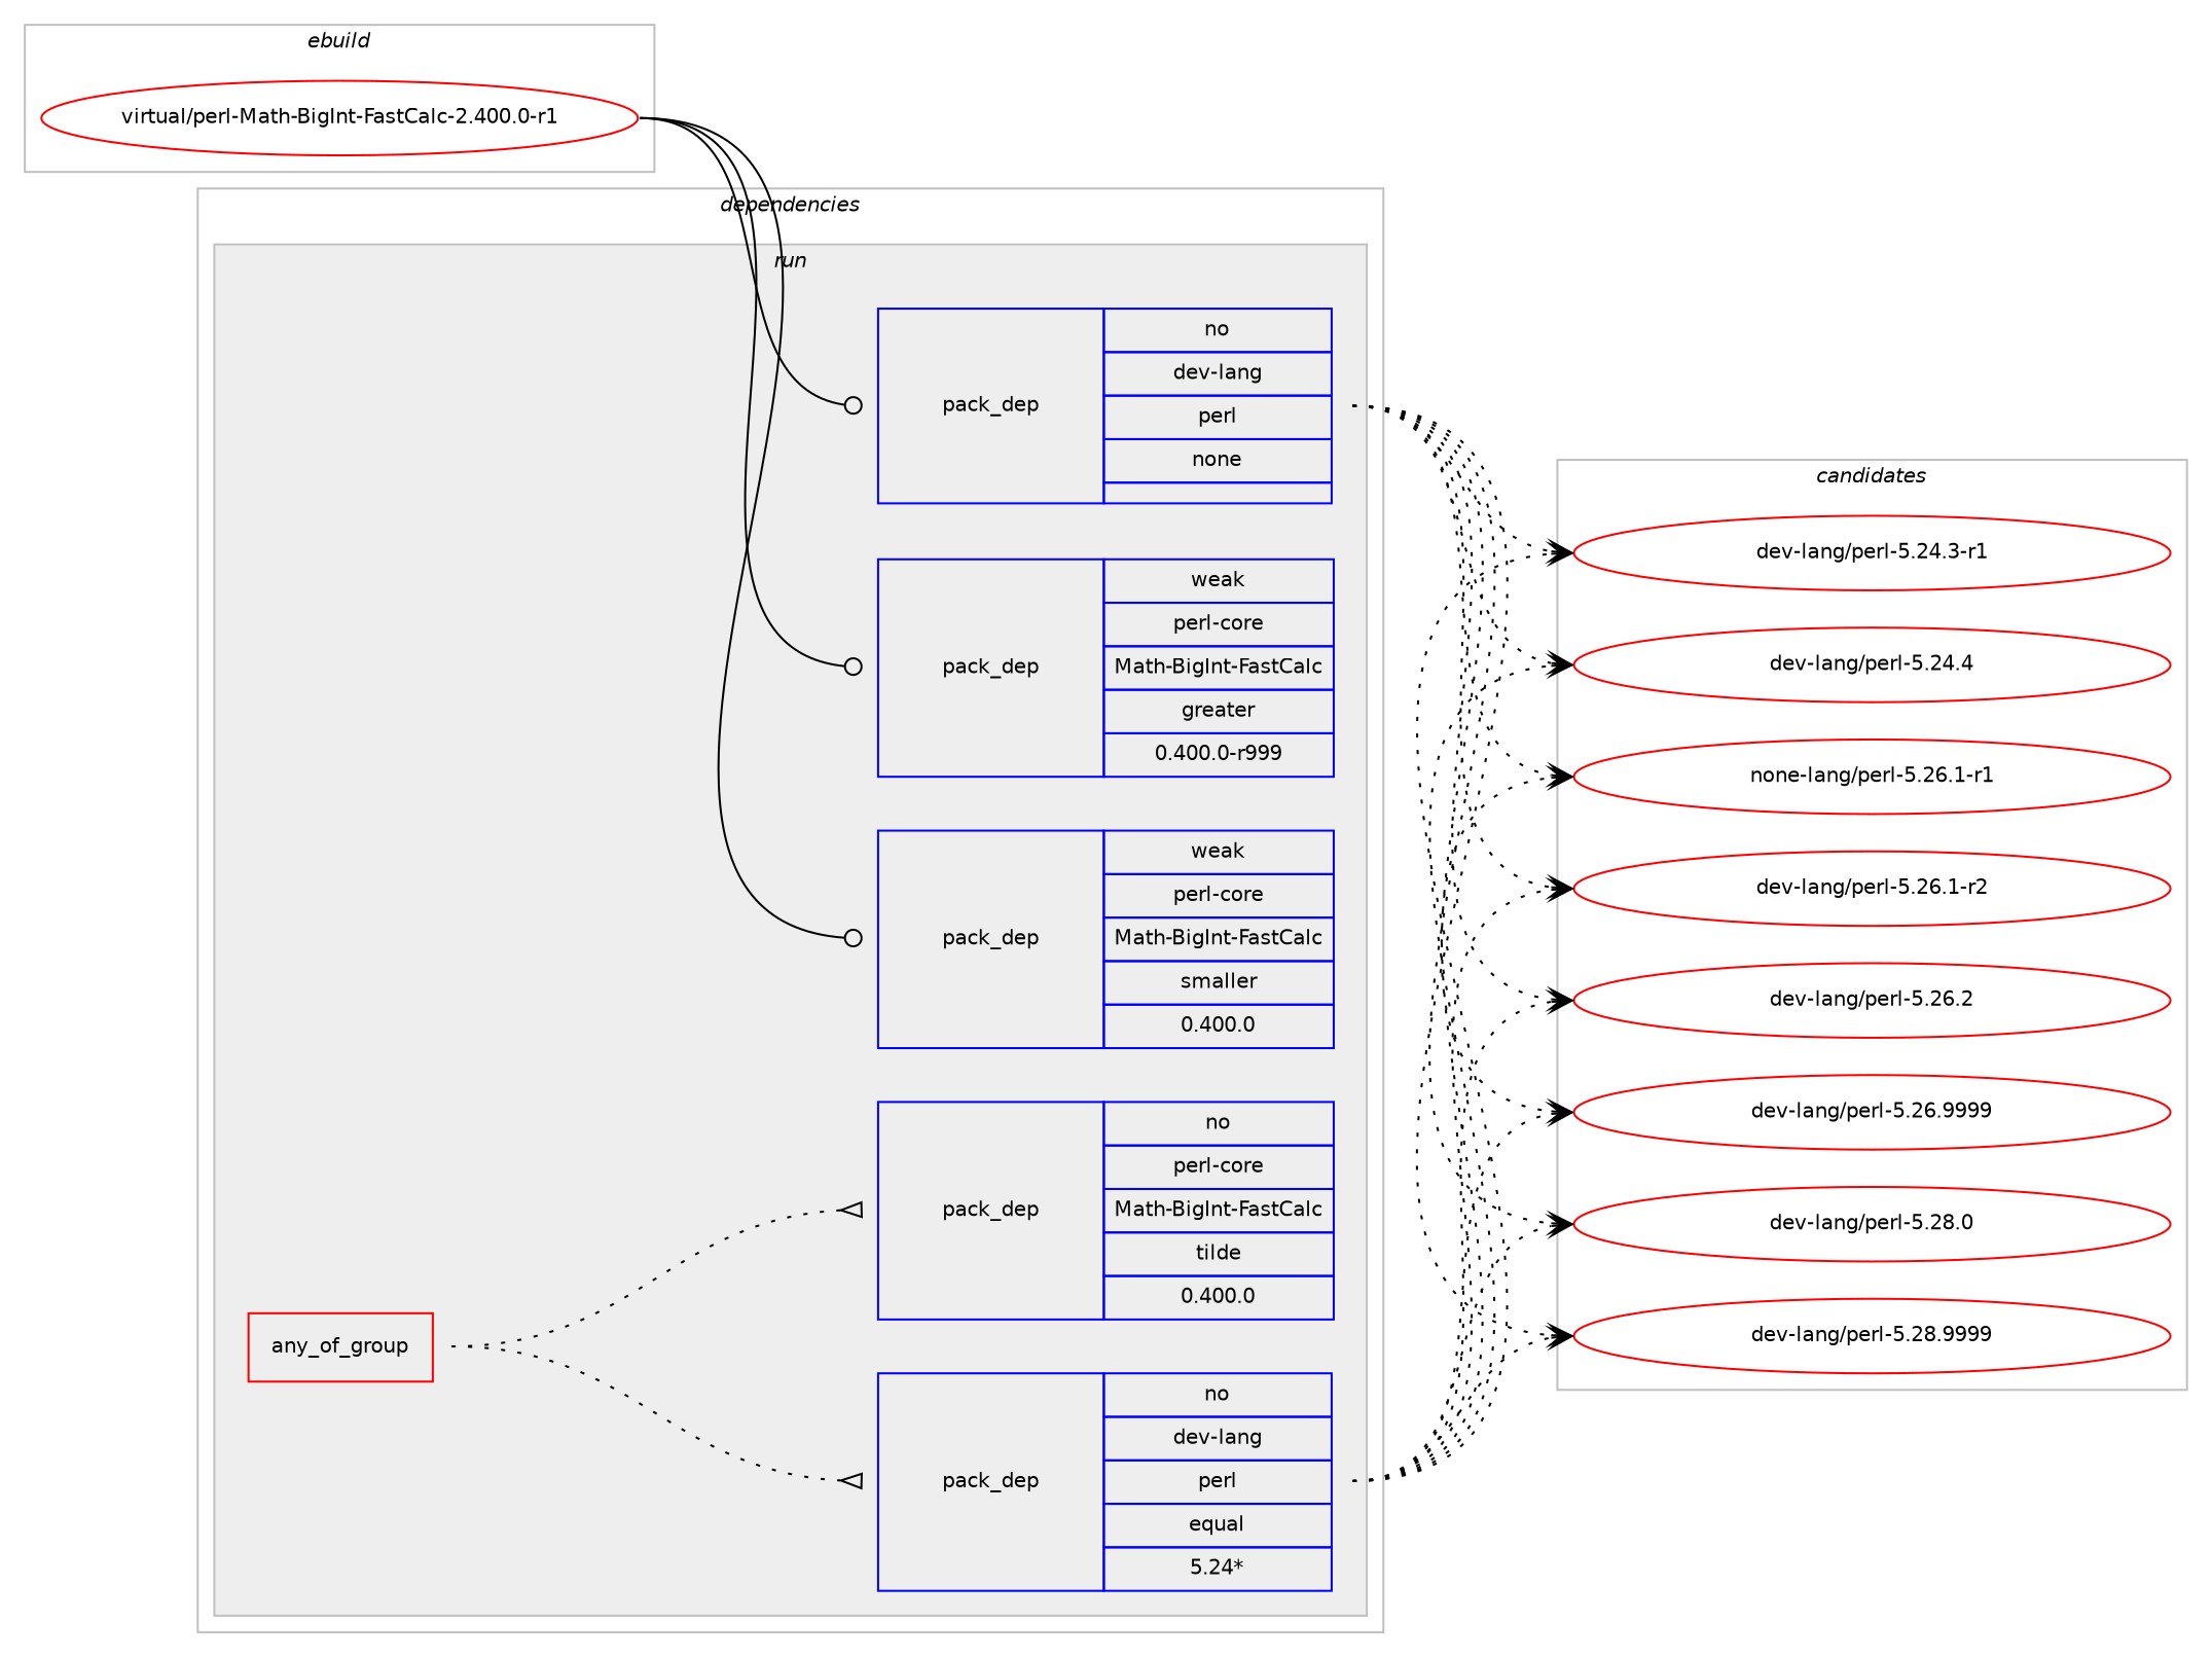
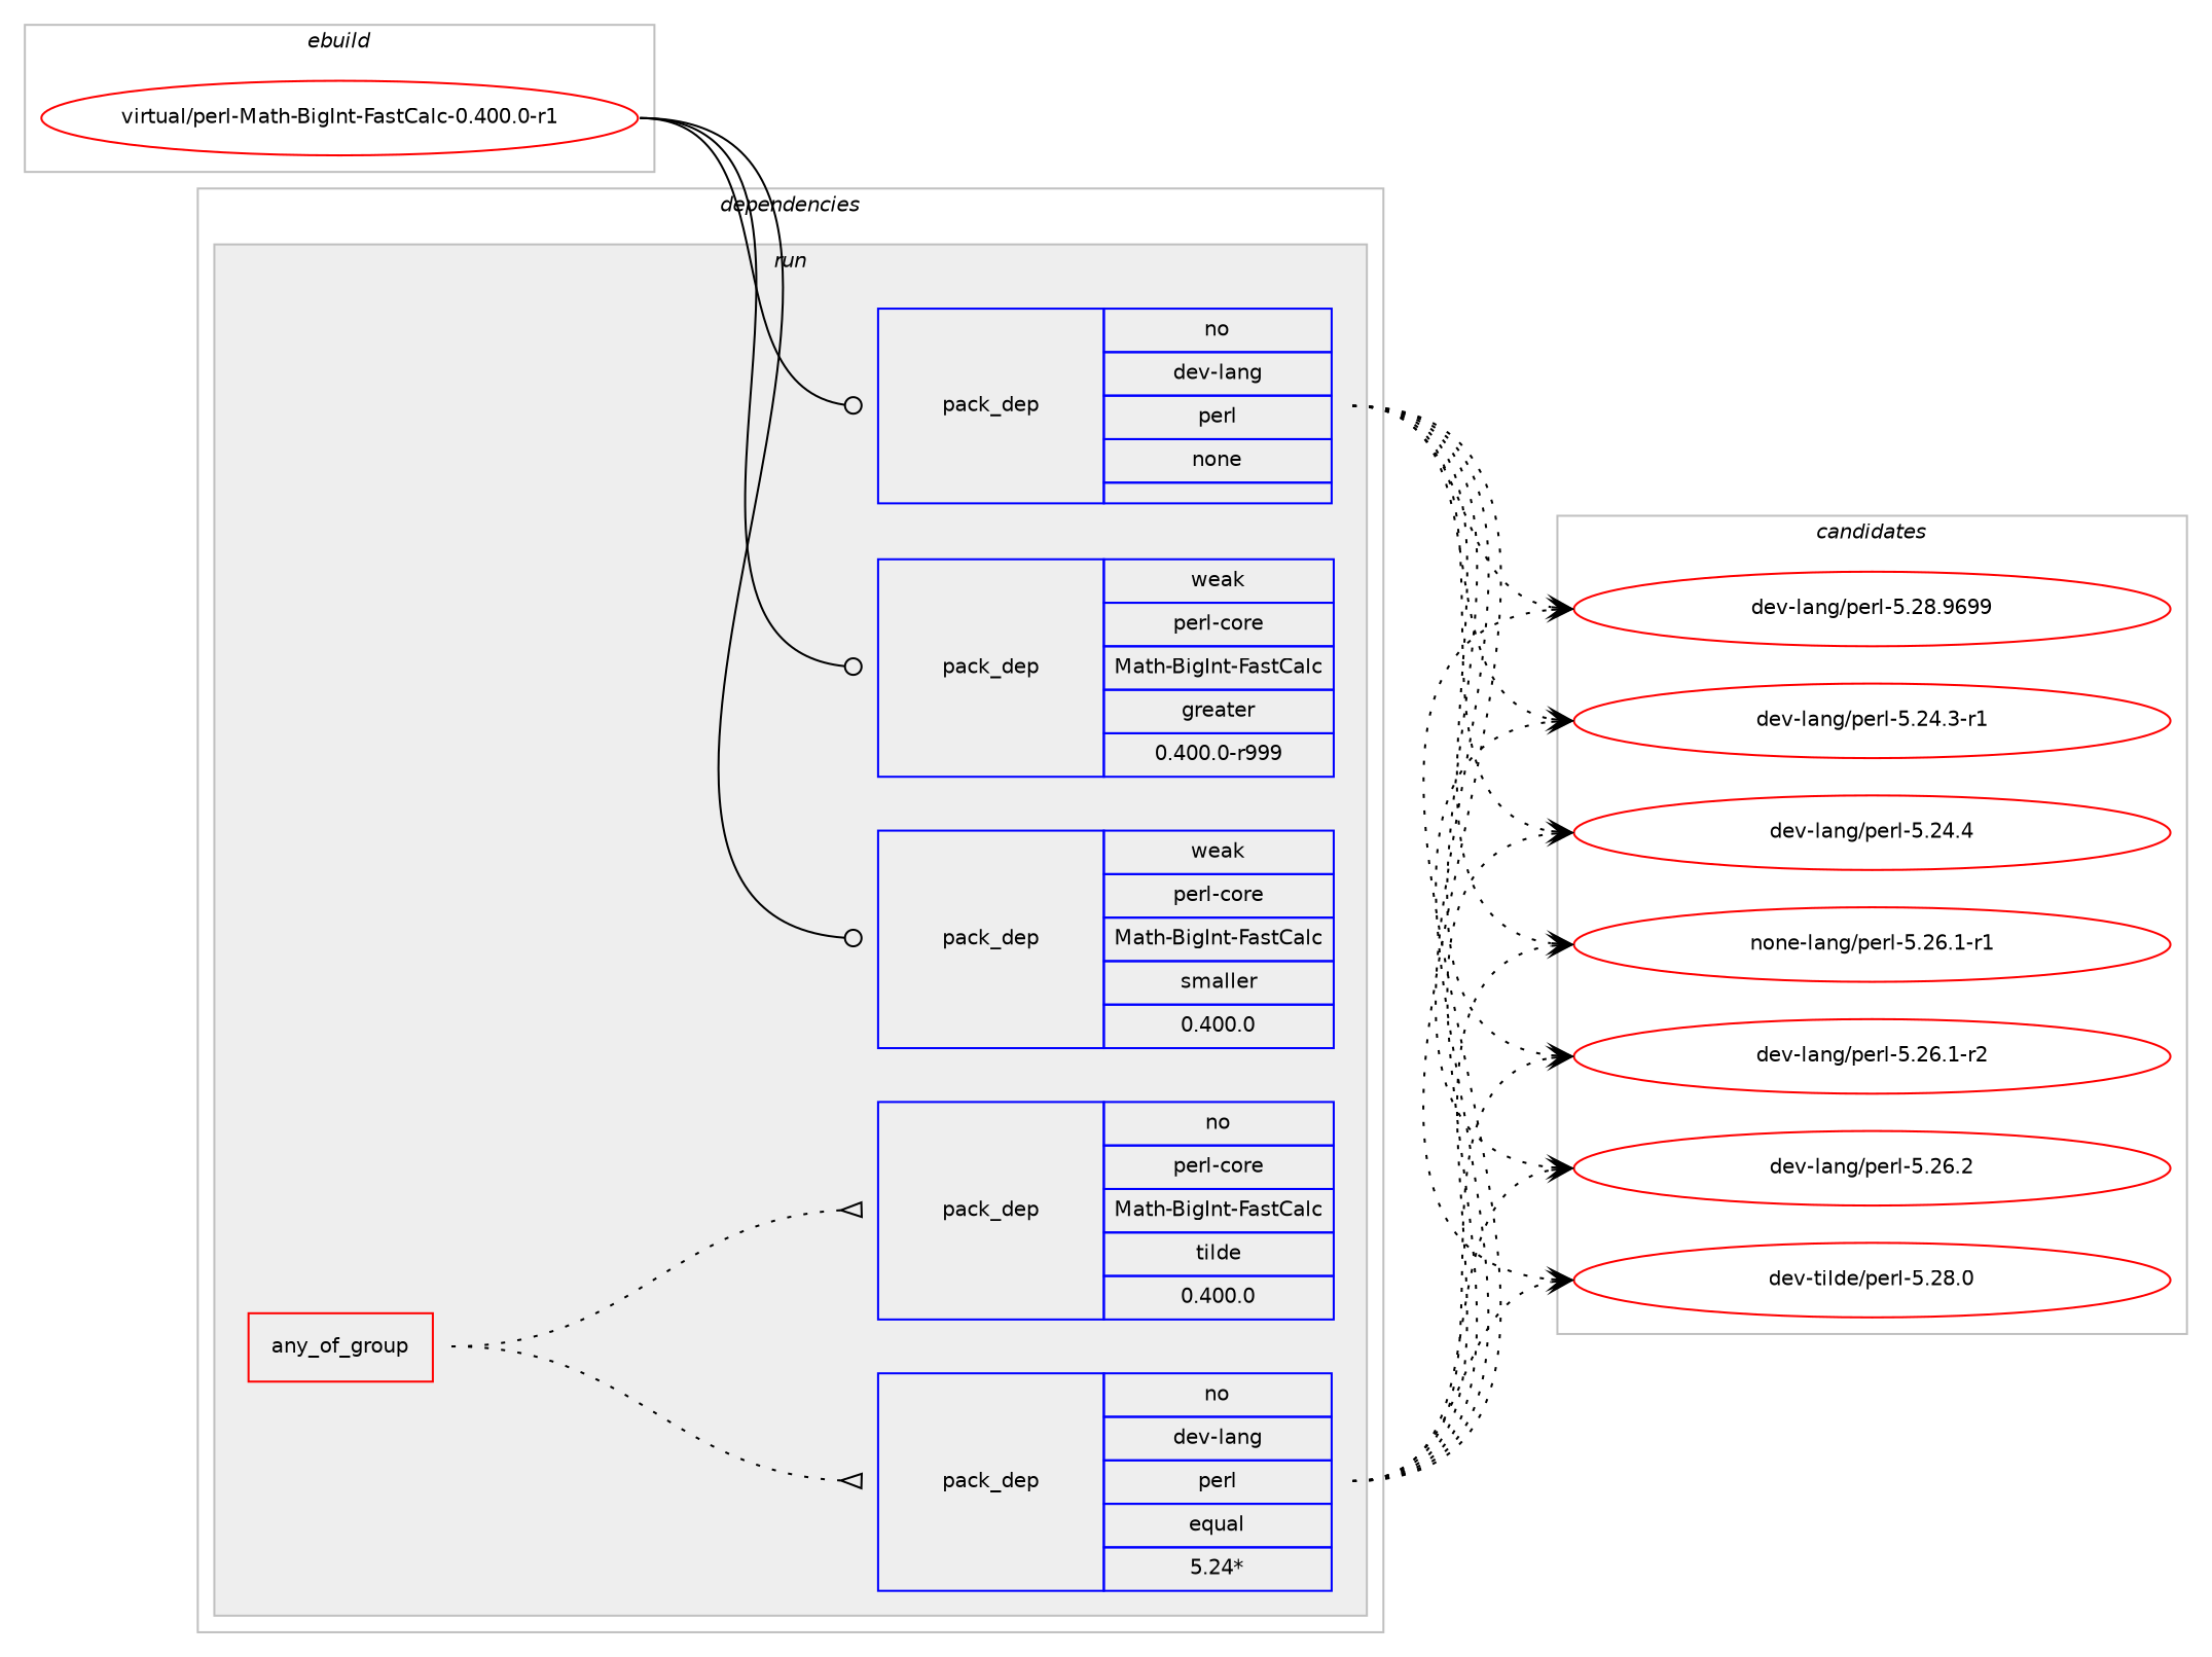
  digraph {
    compound=true
    concentrate=true
    fontname=Helvetica
    fontsize=10
    newrank=true
    rankdir=LR
    ranksep=1.5
    node [color=red fontname=Helvetica fontsize=10]
    edge [arrowhead=vee headport=w style=dotted tailport=e weight=100]
-   n1 [label="virtual/perl-Math-BigInt-FastCalc-2.400.0-r1" width=4]
+   n1 [label="virtual/perl-Math-BigInt-FastCalc-0.400.0-r1" width=4]
    n2 [color=blue label=<<TABLE BORDER="0" CELLBORDER="1" CELLSPACING="0" CELLPADDING="4" WIDTH="220"><TR><TD ROWSPAN="6" CELLPADDING="30">pack_dep</TD></TR><TR><TD WIDTH="110">no</TD></TR><TR><TD>dev-lang</TD></TR><TR><TD>perl</TD></TR><TR><TD>equal</TD></TR><TR><TD>5.24*</TD></TR></TABLE>> shape=none]
    n3 [color=blue label=<<TABLE BORDER="0" CELLBORDER="1" CELLSPACING="0" CELLPADDING="4" WIDTH="220"><TR><TD ROWSPAN="6" CELLPADDING="30">pack_dep</TD></TR><TR><TD WIDTH="110">no</TD></TR><TR><TD>perl-core</TD></TR><TR><TD>Math-BigInt-FastCalc</TD></TR><TR><TD>tilde</TD></TR><TR><TD>0.400.0</TD></TR></TABLE>> shape=none]
    n4 [label=<<TABLE BORDER="0" CELLBORDER="1" CELLSPACING="0" CELLPADDING="4"><TR><TD CELLPADDING="10">any_of_group</TD></TR></TABLE>> shape=none]
    n5 [color=blue label=<<TABLE BORDER="0" CELLBORDER="1" CELLSPACING="0" CELLPADDING="4" WIDTH="220"><TR><TD ROWSPAN="6" CELLPADDING="30">pack_dep</TD></TR><TR><TD WIDTH="110">no</TD></TR><TR><TD>dev-lang</TD></TR><TR><TD>perl</TD></TR><TR><TD>none</TD></TR><TR><TD></TD></TR></TABLE>> shape=none]
    n6 [color=blue label=<<TABLE BORDER="0" CELLBORDER="1" CELLSPACING="0" CELLPADDING="4" WIDTH="220"><TR><TD ROWSPAN="6" CELLPADDING="30">pack_dep</TD></TR><TR><TD WIDTH="110">weak</TD></TR><TR><TD>perl-core</TD></TR><TR><TD>Math-BigInt-FastCalc</TD></TR><TR><TD>greater</TD></TR><TR><TD>0.400.0-r999</TD></TR></TABLE>> shape=none]
    n7 [color=blue label=<<TABLE BORDER="0" CELLBORDER="1" CELLSPACING="0" CELLPADDING="4" WIDTH="220"><TR><TD ROWSPAN="6" CELLPADDING="30">pack_dep</TD></TR><TR><TD WIDTH="110">weak</TD></TR><TR><TD>perl-core</TD></TR><TR><TD>Math-BigInt-FastCalc</TD></TR><TR><TD>smaller</TD></TR><TR><TD>0.400.0</TD></TR></TABLE>> shape=none]
    n8 [label="dev-lang/perl-5.24.3-r1" width=4]
    n9 [label="dev-lang/perl-5.24.4" width=4]
    n10 [label="none-lang/perl-5.26.1-r1" width=4]
    n11 [label="dev-lang/perl-5.26.1-r2" width=4]
    n12 [label="dev-lang/perl-5.26.2" width=4]
-   n13 [label="dev-lang/perl-5.26.9999" width=4]
-   n14 [label="dev-lang/perl-5.28.0" width=4]
-   n15 [label="dev-lang/perl-5.28.9999" width=4]
+   n14 [label="dev-tilde/perl-5.28.0" width=4]
+   n15 [label="dev-lang/perl-5.28.9699" width=4]
    subgraph cluster_1 {
      color=gray
      label=<<i>ebuild</i>>
      rank=same
      n1
    }
    subgraph cluster_2 {
      color=gray
      label=<<i>dependencies</i>>
      subgraph cluster_3 {
        color=gray
        fillcolor="#eeeeee"
        label=<<i>compile</i>>
        style=filled
      }
      subgraph cluster_4 {
        color=gray
        fillcolor="#eeeeee"
        label=<<i>compile and run</i>>
        style=filled
      }
      subgraph cluster_5 {
        color=gray
        fillcolor="#eeeeee"
        label=<<i>run</i>>
        style=filled
        subgraph sub_6 {
          color=gray
          fillcolor="#eeeeee"
          label=<<i>run</i>>
          style=filled
          n4
          subgraph sub_7 {
            color=gray
            fillcolor="#eeeeee"
            label=<<i>run</i>>
            style=filled
            n2
          }
          subgraph sub_8 {
            color=gray
            fillcolor="#eeeeee"
            label=<<i>run</i>>
            style=filled
            n3
          }
        }
        subgraph sub_9 {
          color=gray
          fillcolor="#eeeeee"
          label=<<i>run</i>>
          style=filled
          n5
        }
        subgraph sub_10 {
          color=gray
          fillcolor="#eeeeee"
          label=<<i>run</i>>
          style=filled
          n6
        }
        subgraph sub_11 {
          color=gray
          fillcolor="#eeeeee"
          label=<<i>run</i>>
          style=filled
          n7
        }
      }
    }
    subgraph cluster_12 {
      color=gray
      label=<<i>candidates</i>>
      rank=same
      subgraph sub_13 {
        color=black
        label=<<i>candidates</i>>
        nodesep=1
        rank=same
        n8
        n9
        n10
        n11
        n12
-       n13
        n14
        n15
      }
      subgraph sub_14 {
        color=black
        label=<<i>candidates</i>>
        nodesep=1
        rank=same
      }
      subgraph sub_15 {
        color=black
        label=<<i>candidates</i>>
        nodesep=1
        rank=same
        n8
        n9
        n10
        n11
        n12
-       n13
        n14
        n15
      }
      subgraph sub_16 {
        color=black
        label=<<i>candidates</i>>
        nodesep=1
        rank=same
      }
      subgraph sub_17 {
        color=black
        label=<<i>candidates</i>>
        nodesep=1
        rank=same
      }
    }
    n1 -> n5 [arrowhead=odot style=solid weight=20]
    n1 -> n6 [arrowhead=odot style=solid weight=20]
    n1 -> n7 [arrowhead=odot style=solid weight=20]
    n2 -> n8
    n2 -> n9
    n2 -> n10
    n2 -> n11
    n2 -> n12
-   n2 -> n13
    n2 -> n14
    n2 -> n15
    n4 -> n2 [arrowhead=oinv weight=20]
    n4 -> n3 [arrowhead=oinv weight=20]
    n5 -> n8
    n5 -> n9
    n5 -> n10
    n5 -> n11
    n5 -> n12
-   n5 -> n13
    n5 -> n14
    n5 -> n15
  }
